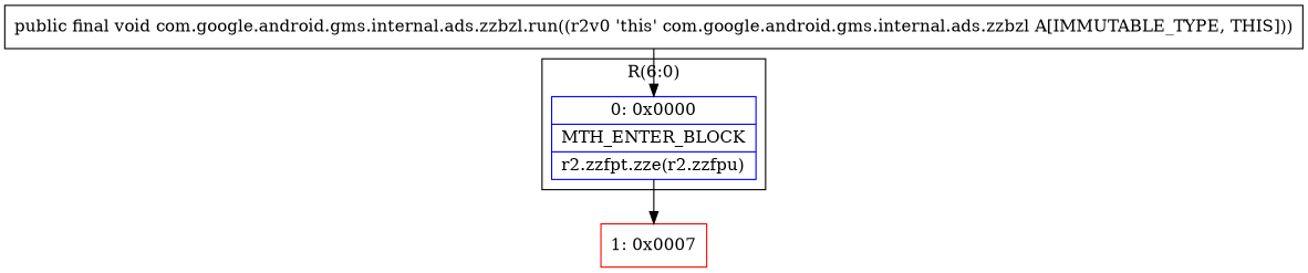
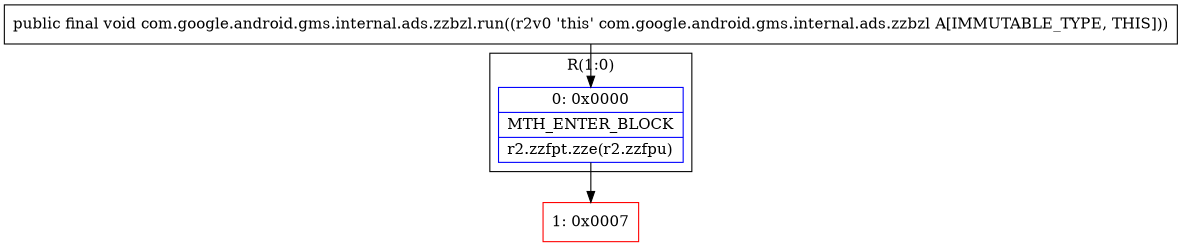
  digraph {
    node [shape=record]
    n1 [color=blue label="{0\:\ 0x0000|MTH_ENTER_BLOCK\l|r2.zzfpt.zze(r2.zzfpu)\l}"]
    n2 [color=red label="{1\:\ 0x0007}"]
    n3 [label="{public final void com.google.android.gms.internal.ads.zzbzl.run((r2v0 'this' com.google.android.gms.internal.ads.zzbzl A[IMMUTABLE_TYPE, THIS])) }"]
    subgraph cluster_1 {
-     label="R(6:0)"
+     label="R(1:0)"
      n1
    }
    n1 -> n2
    n3 -> n1
  }
